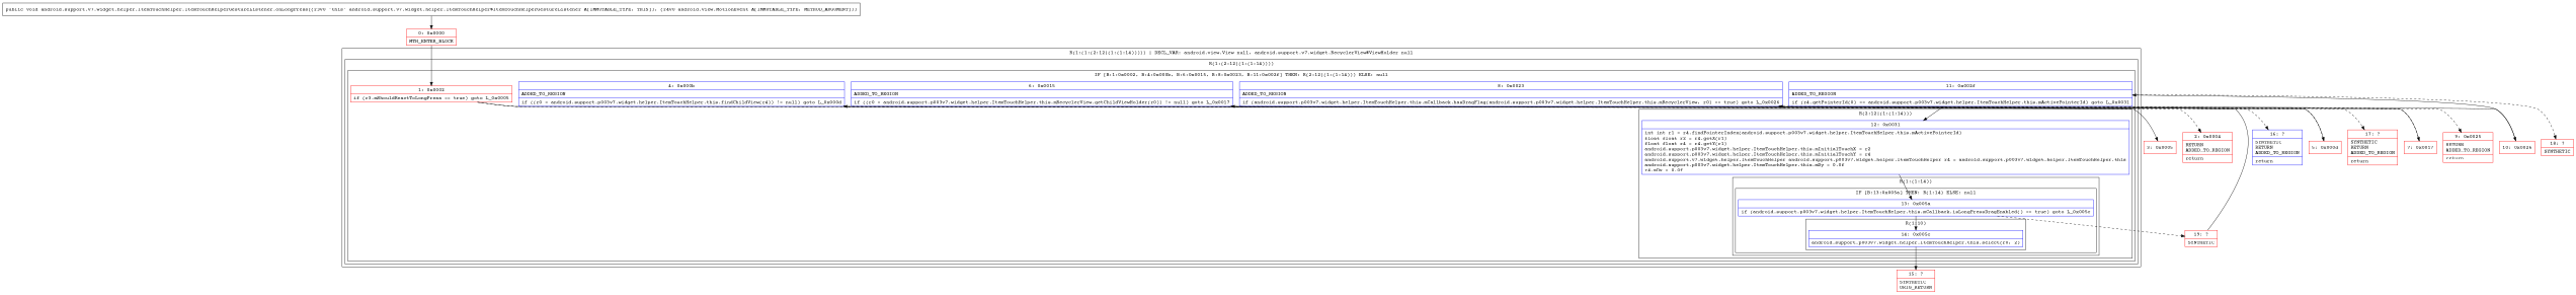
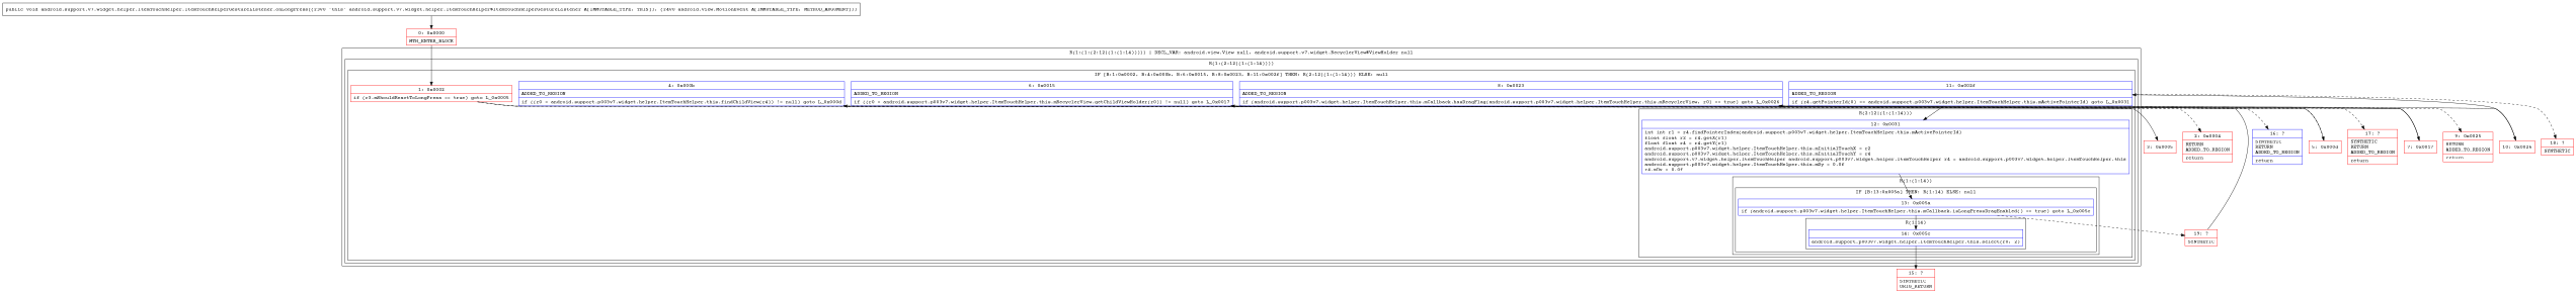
  digraph {
    fontname="Courier Prime"
    node [color=red fontname="Courier Prime" shape=record]
    edge [fontname="Courier Prime"]
    n1 [color=blue label="{14\:\ 0x005c|android.support.p003v7.widget.helper.ItemTouchHelper.this.select(r0, 2)\l}"]
    n2 [color=blue label="{13\:\ 0x005a|if (android.support.p003v7.widget.helper.ItemTouchHelper.this.mCallback.isLongPressDragEnabled() == true) goto L_0x005c\l}"]
    n3 [color=blue label="{12\:\ 0x0031|int int r1 = r4.findPointerIndex(android.support.p003v7.widget.helper.ItemTouchHelper.this.mActivePointerId)\lfloat float r2 = r4.getX(r1)\lfloat float r4 = r4.getY(r1)\landroid.support.p003v7.widget.helper.ItemTouchHelper.this.mInitialTouchX = r2\landroid.support.p003v7.widget.helper.ItemTouchHelper.this.mInitialTouchY = r4\landroid.support.v7.widget.helper.ItemTouchHelper android.support.p003v7.widget.helper.ItemTouchHelper r4 = android.support.p003v7.widget.helper.ItemTouchHelper.this\landroid.support.p003v7.widget.helper.ItemTouchHelper.this.mDy = 0.0f\lr4.mDx = 0.0f\l}"]
    n4 [label="{1\:\ 0x0002|if (r3.mShouldReactToLongPress == true) goto L_0x0005\l}"]
    n5 [color=blue label="{4\:\ 0x000b|ADDED_TO_REGION\l|if ((r0 = android.support.p003v7.widget.helper.ItemTouchHelper.this.findChildView(r4)) != null) goto L_0x000d\l}"]
    n6 [color=blue label="{6\:\ 0x0015|ADDED_TO_REGION\l|if ((r0 = android.support.p003v7.widget.helper.ItemTouchHelper.this.mRecyclerView.getChildViewHolder(r0)) != null) goto L_0x0017\l}"]
    n7 [color=blue label="{8\:\ 0x0023|ADDED_TO_REGION\l|if (android.support.p003v7.widget.helper.ItemTouchHelper.this.mCallback.hasDragFlag(android.support.p003v7.widget.helper.ItemTouchHelper.this.mRecyclerView, r0) == true) goto L_0x0026\l}"]
    n8 [color=blue label="{11\:\ 0x002f|ADDED_TO_REGION\l|if (r4.getPointerId(0) == android.support.p003v7.widget.helper.ItemTouchHelper.this.mActivePointerId) goto L_0x0031\l}"]
    n9 [label="{15\:\ ?|SYNTHETIC\lORIG_RETURN\l}"]
    n10 [label="{19\:\ ?|SYNTHETIC\l}"]
    n11 [label="{2\:\ 0x0004|RETURN\lADDED_TO_REGION\l|return\l}"]
    n12 [label="{3\:\ 0x0005}"]
    n13 [label="{5\:\ 0x000d}"]
    n14 [color=blue label="{16\:\ ?|SYNTHETIC\lRETURN\lADDED_TO_REGION\l|return\l}"]
    n15 [label="{7\:\ 0x0017}"]
    n16 [label="{17\:\ ?|SYNTHETIC\lRETURN\lADDED_TO_REGION\l|return\l}"]
    n17 [label="{9\:\ 0x0025|RETURN\lADDED_TO_REGION\l|return\l}"]
    n18 [label="{10\:\ 0x0026}"]
    n19 [label="{18\:\ ?|SYNTHETIC\l}"]
    n20 [label="{0\:\ 0x0000|MTH_ENTER_BLOCK\l}"]
    n21 [label="{public void android.support.v7.widget.helper.ItemTouchHelper.ItemTouchHelperGestureListener.onLongPress((r3v0 'this' android.support.v7.widget.helper.ItemTouchHelper$ItemTouchHelperGestureListener A[IMMUTABLE_TYPE, THIS]), (r4v0 android.view.MotionEvent A[IMMUTABLE_TYPE, METHOD_ARGUMENT])) }" color=""]
    subgraph cluster_1 {
      label="R(1:(1:(2:12|(1:(1:14))))) | DECL_VAR: android.view.View null, android.support.v7.widget.RecyclerView$ViewHolder null\l"
      subgraph cluster_2 {
        label="R(1:(2:12|(1:(1:14))))"
        subgraph cluster_3 {
          label="IF [B:1:0x0002, B:4:0x000b, B:6:0x0015, B:8:0x0023, B:11:0x002f] THEN: R(2:12|(1:(1:14))) ELSE: null"
          n4
          n5
          n6
          n7
          n8
          subgraph cluster_4 {
            label="R(2:12|(1:(1:14)))"
            n3
            subgraph cluster_5 {
              label="R(1:(1:14))"
              subgraph cluster_6 {
                label="IF [B:13:0x005a] THEN: R(1:14) ELSE: null"
                n2
                subgraph cluster_7 {
-                 label="R(1:10)"
+                 label="R(1:14)"
                  n1
                }
              }
            }
          }
        }
      }
    }
    n1 -> n9
    n2 -> n1
    n2 -> n10 [style=dashed]
    n3 -> n2
    n4 -> n11 [style=dashed]
    n4 -> n12
    n5 -> n13 [style=dashed]
    n5 -> n14 [style=dashed]
    n6 -> n15
    n6 -> n16 [style=dashed]
    n7 -> n17 [style=dashed]
    n7 -> n18
    n8 -> n3
    n8 -> n19 [style=dashed]
    n10 -> n5
    n13 -> n6
-   n15 -> n7 [style=dashed]
+   n15 -> n7
    n18 -> n8
    n20 -> n4
    n21 -> n20
  }
